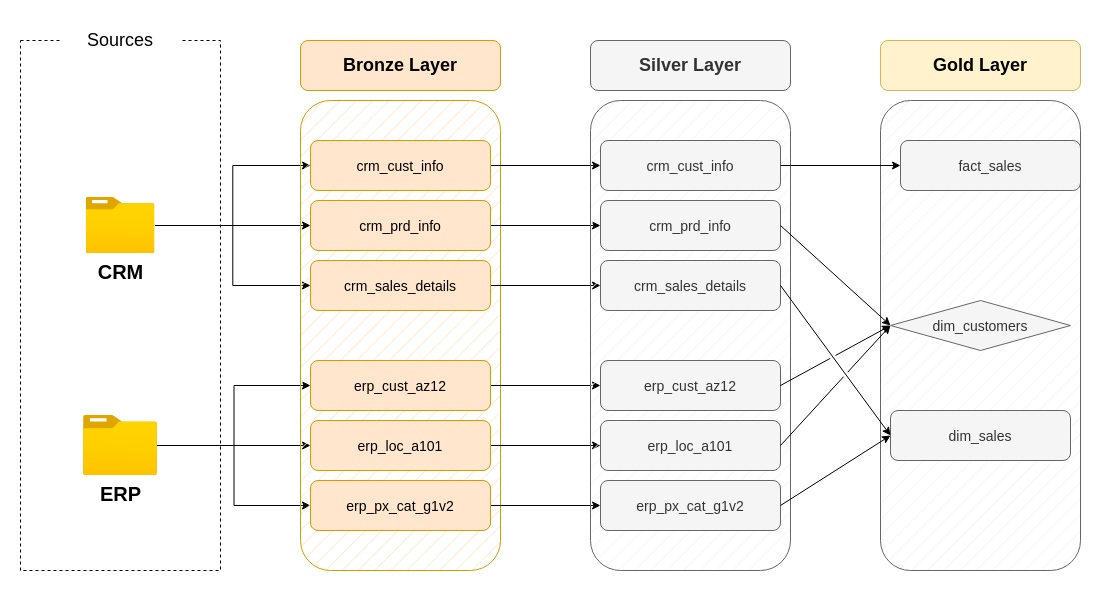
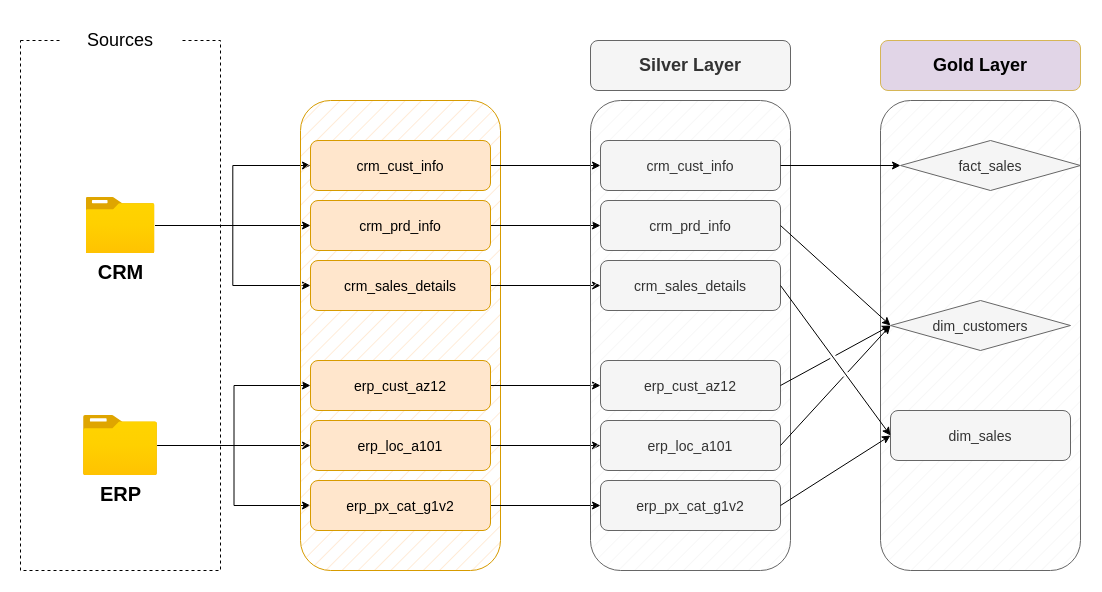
  <mxCell id="0" />
  <mxCell id="1" parent="0" />
  <mxCell id="2" value="" style="rounded=0;whiteSpace=wrap;html=1;fillColor=none;dashed=1;" parent="1" vertex="1"><mxGeometry x="20" y="40" width="200" height="530" as="geometry" /></mxCell>
  <mxCell id="3" value="&lt;font style=&quot;font-size: 18px;&quot;&gt;Sources&lt;/font&gt;" style="rounded=0;whiteSpace=wrap;html=1;strokeColor=none;" parent="1" vertex="1"><mxGeometry x="60" y="20" width="120" height="40" as="geometry" /></mxCell>
  <mxCell id="4" style="edgeStyle=orthogonalEdgeStyle;rounded=0;orthogonalLoop=1;jettySize=auto;html=1;" parent="1" source="7" target="23" edge="1"><mxGeometry relative="1" as="geometry" /></mxCell>
  <mxCell id="5" style="edgeStyle=orthogonalEdgeStyle;rounded=0;orthogonalLoop=1;jettySize=auto;html=1;entryX=0;entryY=0.5;entryDx=0;entryDy=0;" parent="1" source="7" target="21" edge="1"><mxGeometry relative="1" as="geometry" /></mxCell>
  <mxCell id="6" style="edgeStyle=orthogonalEdgeStyle;rounded=0;orthogonalLoop=1;jettySize=auto;html=1;entryX=0;entryY=0.5;entryDx=0;entryDy=0;" parent="1" source="7" target="25" edge="1"><mxGeometry relative="1" as="geometry" /></mxCell>
  <mxCell id="7" value="&lt;font style=&quot;font-size: 20px;&quot;&gt;&lt;b style=&quot;&quot;&gt;ERP&lt;/b&gt;&lt;/font&gt;" style="image;aspect=fixed;html=1;points=[];align=center;fontSize=12;image=img/lib/azure2/general/Folder_Blank.svg;" parent="1" vertex="1"><mxGeometry x="83.03" y="415" width="73.93" height="60" as="geometry" /></mxCell>
  <mxCell id="8" style="edgeStyle=orthogonalEdgeStyle;rounded=0;orthogonalLoop=1;jettySize=auto;html=1;" parent="1" source="11" target="17" edge="1"><mxGeometry relative="1" as="geometry" /></mxCell>
  <mxCell id="9" style="edgeStyle=orthogonalEdgeStyle;rounded=0;orthogonalLoop=1;jettySize=auto;html=1;entryX=0;entryY=0.5;entryDx=0;entryDy=0;" parent="1" source="11" target="15" edge="1"><mxGeometry relative="1" as="geometry" /></mxCell>
  <mxCell id="10" style="edgeStyle=orthogonalEdgeStyle;rounded=0;orthogonalLoop=1;jettySize=auto;html=1;entryX=0;entryY=0.5;entryDx=0;entryDy=0;" parent="1" source="11" target="19" edge="1"><mxGeometry relative="1" as="geometry" /></mxCell>
  <mxCell id="11" value="&lt;font style=&quot;font-size: 20px;&quot;&gt;&lt;b style=&quot;&quot;&gt;CRM&lt;/b&gt;&lt;/font&gt;" style="image;aspect=fixed;html=1;points=[];align=center;fontSize=12;image=img/lib/azure2/general/Folder_Blank.svg;" parent="1" vertex="1"><mxGeometry x="85.5" y="197" width="69" height="56.0" as="geometry" /></mxCell>
  <mxCell id="12" value="" style="rounded=1;whiteSpace=wrap;html=1;fillStyle=hatch;fillColor=#ffe6cc;strokeColor=#d79b00;" parent="1" vertex="1"><mxGeometry x="300" y="100" width="200" height="470" as="geometry" /></mxCell>
- <mxCell id="13" value="&lt;b&gt;&lt;font style=&quot;font-size: 18px;&quot;&gt;Bronze Layer&lt;/font&gt;&lt;/b&gt;" style="rounded=1;whiteSpace=wrap;html=1;fillColor=#ffe6cc;strokeColor=#d79b00;fontSize=16;" parent="1" vertex="1"><mxGeometry x="300" y="40" width="200" height="50" as="geometry" /></mxCell>
  <mxCell id="14" style="edgeStyle=orthogonalEdgeStyle;rounded=0;orthogonalLoop=1;jettySize=auto;html=1;entryX=0;entryY=0.5;entryDx=0;entryDy=0;" parent="1" source="15" target="28" edge="1"><mxGeometry relative="1" as="geometry" /></mxCell>
  <mxCell id="15" value="&lt;font style=&quot;font-size: 14px;&quot;&gt;crm_cust_info&lt;/font&gt;" style="rounded=1;whiteSpace=wrap;html=1;fillColor=#ffe6cc;strokeColor=#d79b00;fontSize=16;" parent="1" vertex="1"><mxGeometry x="310" y="140" width="180" height="50" as="geometry" /></mxCell>
  <mxCell id="16" style="edgeStyle=orthogonalEdgeStyle;rounded=0;orthogonalLoop=1;jettySize=auto;html=1;entryX=0;entryY=0.5;entryDx=0;entryDy=0;" parent="1" source="17" target="29" edge="1"><mxGeometry relative="1" as="geometry" /></mxCell>
  <mxCell id="17" value="&lt;font style=&quot;font-size: 14px;&quot;&gt;crm_prd_info&lt;/font&gt;" style="rounded=1;whiteSpace=wrap;html=1;fillColor=#ffe6cc;strokeColor=#d79b00;fontSize=16;" parent="1" vertex="1"><mxGeometry x="310" y="200" width="180" height="50" as="geometry" /></mxCell>
  <mxCell id="18" style="edgeStyle=orthogonalEdgeStyle;rounded=0;orthogonalLoop=1;jettySize=auto;html=1;entryX=0;entryY=0.5;entryDx=0;entryDy=0;" parent="1" source="19" target="30" edge="1"><mxGeometry relative="1" as="geometry" /></mxCell>
  <mxCell id="19" value="&lt;font style=&quot;font-size: 14px;&quot;&gt;crm_sales_details&lt;/font&gt;" style="rounded=1;whiteSpace=wrap;html=1;fillColor=#ffe6cc;strokeColor=#d79b00;fontSize=16;" parent="1" vertex="1"><mxGeometry x="310" y="260" width="180" height="50" as="geometry" /></mxCell>
  <mxCell id="20" style="edgeStyle=orthogonalEdgeStyle;rounded=0;orthogonalLoop=1;jettySize=auto;html=1;entryX=0;entryY=0.5;entryDx=0;entryDy=0;" parent="1" source="21" target="31" edge="1"><mxGeometry relative="1" as="geometry" /></mxCell>
  <mxCell id="21" value="&lt;font style=&quot;font-size: 14px;&quot;&gt;erp_cust_az12&lt;/font&gt;" style="rounded=1;whiteSpace=wrap;html=1;fillColor=#ffe6cc;strokeColor=#d79b00;fontSize=16;" parent="1" vertex="1"><mxGeometry x="310" y="360" width="180" height="50" as="geometry" /></mxCell>
  <mxCell id="22" style="edgeStyle=orthogonalEdgeStyle;rounded=0;orthogonalLoop=1;jettySize=auto;html=1;entryX=0;entryY=0.5;entryDx=0;entryDy=0;" parent="1" source="23" target="32" edge="1"><mxGeometry relative="1" as="geometry" /></mxCell>
  <mxCell id="23" value="&lt;font style=&quot;font-size: 14px;&quot;&gt;erp_loc_a101&lt;/font&gt;" style="rounded=1;whiteSpace=wrap;html=1;fillColor=#ffe6cc;strokeColor=#d79b00;fontSize=16;" parent="1" vertex="1"><mxGeometry x="310" y="420" width="180" height="50" as="geometry" /></mxCell>
  <mxCell id="24" style="edgeStyle=orthogonalEdgeStyle;rounded=0;orthogonalLoop=1;jettySize=auto;html=1;entryX=0;entryY=0.5;entryDx=0;entryDy=0;" parent="1" source="25" target="33" edge="1"><mxGeometry relative="1" as="geometry" /></mxCell>
  <mxCell id="25" value="&lt;font style=&quot;font-size: 14px;&quot;&gt;erp_px_cat_g1v2&lt;/font&gt;" style="rounded=1;whiteSpace=wrap;html=1;fillColor=#ffe6cc;strokeColor=#d79b00;fontSize=16;" parent="1" vertex="1"><mxGeometry x="310" y="480" width="180" height="50" as="geometry" /></mxCell>
  <mxCell id="26" value="" style="rounded=1;whiteSpace=wrap;html=1;fillStyle=hatch;fillColor=#f5f5f5;strokeColor=#666666;fontColor=#333333;" parent="1" vertex="1"><mxGeometry x="590" y="100" width="200" height="470" as="geometry" /></mxCell>
  <mxCell id="27" value="&lt;b&gt;&lt;font style=&quot;font-size: 18px;&quot;&gt;Silver Layer&lt;/font&gt;&lt;/b&gt;" style="rounded=1;whiteSpace=wrap;html=1;fillColor=#f5f5f5;strokeColor=#666666;fontSize=16;fontColor=#333333;" parent="1" vertex="1"><mxGeometry x="590" y="40" width="200" height="50" as="geometry" /></mxCell>
  <mxCell id="28" value="&lt;font style=&quot;font-size: 14px;&quot;&gt;crm_cust_info&lt;/font&gt;" style="rounded=1;whiteSpace=wrap;html=1;fillColor=#f5f5f5;strokeColor=#666666;fontSize=16;fontColor=#333333;" parent="1" vertex="1"><mxGeometry x="600" y="140" width="180" height="50" as="geometry" /></mxCell>
  <mxCell id="29" value="&lt;font style=&quot;font-size: 14px;&quot;&gt;crm_prd_info&lt;/font&gt;" style="rounded=1;whiteSpace=wrap;html=1;fillColor=#f5f5f5;strokeColor=#666666;fontSize=16;fontColor=#333333;" parent="1" vertex="1"><mxGeometry x="600" y="200" width="180" height="50" as="geometry" /></mxCell>
  <mxCell id="30" value="&lt;font style=&quot;font-size: 14px;&quot;&gt;crm_sales_details&lt;/font&gt;" style="rounded=1;whiteSpace=wrap;html=1;fillColor=#f5f5f5;strokeColor=#666666;fontSize=16;fontColor=#333333;" parent="1" vertex="1"><mxGeometry x="600" y="260" width="180" height="50" as="geometry" /></mxCell>
  <mxCell id="31" value="&lt;font style=&quot;font-size: 14px;&quot;&gt;erp_cust_az12&lt;/font&gt;" style="rounded=1;whiteSpace=wrap;html=1;fillColor=#f5f5f5;strokeColor=#666666;fontSize=16;fontColor=#333333;" parent="1" vertex="1"><mxGeometry x="600" y="360" width="180" height="50" as="geometry" /></mxCell>
  <mxCell id="32" value="&lt;font style=&quot;font-size: 14px;&quot;&gt;erp_loc_a101&lt;/font&gt;" style="rounded=1;whiteSpace=wrap;html=1;fillColor=#f5f5f5;strokeColor=#666666;fontSize=16;fontColor=#333333;" parent="1" vertex="1"><mxGeometry x="600" y="420" width="180" height="50" as="geometry" /></mxCell>
  <mxCell id="33" value="&lt;font style=&quot;font-size: 14px;&quot;&gt;erp_px_cat_g1v2&lt;/font&gt;" style="rounded=1;whiteSpace=wrap;html=1;fillColor=#f5f5f5;strokeColor=#666666;fontSize=16;fontColor=#333333;" parent="1" vertex="1"><mxGeometry x="600" y="480" width="180" height="50" as="geometry" /></mxCell>
  <mxCell id="34" value="" style="rounded=1;whiteSpace=wrap;html=1;fillStyle=hatch;fillColor=#f5f5f5;strokeColor=#666666;fontColor=#333333;" vertex="1" parent="1"><mxGeometry x="880" y="100" width="200" height="470" as="geometry" /></mxCell>
- <mxCell id="35" value="&lt;b&gt;&lt;font style=&quot;font-size: 18px;&quot;&gt;Gold Layer&lt;/font&gt;&lt;/b&gt;" style="rounded=1;whiteSpace=wrap;html=1;fillColor=#fff2cc;strokeColor=#d6b656;fontSize=16;" vertex="1" parent="1"><mxGeometry x="880" y="40" width="200" height="50" as="geometry" /></mxCell>
- <mxCell id="36" value="&lt;font style=&quot;font-size: 14px;&quot;&gt;fact_sales&lt;/font&gt;" style="rounded=1;whiteSpace=wrap;html=1;fillColor=#f5f5f5;strokeColor=#666666;fontSize=16;fontColor=#333333;" vertex="1" parent="1"><mxGeometry x="900" y="140" width="180" height="50" as="geometry" /></mxCell>
+ <mxCell id="35" value="&lt;b&gt;&lt;font style=&quot;font-size: 18px;&quot;&gt;Gold Layer&lt;/font&gt;&lt;/b&gt;" style="rounded=1;whiteSpace=wrap;html=1;fillColor=#e1d5e7;strokeColor=#d6b656;fontSize=16;" vertex="1" parent="1"><mxGeometry x="880" y="40" width="200" height="50" as="geometry" /></mxCell>
+ <mxCell id="36" value="&lt;font style=&quot;font-size: 14px;&quot;&gt;fact_sales&lt;/font&gt;" style="rhombus;whiteSpace=wrap;html=1;fillColor=#f5f5f5;strokeColor=#666666;fontSize=16;fontColor=#333333;" vertex="1" parent="1"><mxGeometry x="900" y="140" width="180" height="50" as="geometry" /></mxCell>
  <mxCell id="37" value="&lt;font style=&quot;font-size: 14px;&quot;&gt;dim_customers&lt;/font&gt;" style="rhombus;whiteSpace=wrap;html=1;fillColor=#f5f5f5;strokeColor=#666666;fontSize=16;fontColor=#333333;" vertex="1" parent="1"><mxGeometry x="890" y="300" width="180" height="50" as="geometry" /></mxCell>
  <mxCell id="38" value="&lt;font style=&quot;font-size: 14px;&quot;&gt;dim_sales&lt;/font&gt;" style="rounded=1;whiteSpace=wrap;html=1;fillColor=#f5f5f5;strokeColor=#666666;fontSize=16;fontColor=#333333;" vertex="1" parent="1"><mxGeometry x="890" y="410" width="180" height="50" as="geometry" /></mxCell>
  <mxCell id="39" value="" style="endArrow=classic;html=1;rounded=0;entryX=0;entryY=0.5;entryDx=0;entryDy=0;exitX=1;exitY=0.5;exitDx=0;exitDy=0;" edge="1" parent="1" source="28" target="36"><mxGeometry width="50" height="50" relative="1" as="geometry"><mxPoint x="810" y="220" as="sourcePoint" /><mxPoint x="860" y="170" as="targetPoint" /></mxGeometry></mxCell>
  <mxCell id="40" value="" style="endArrow=classic;html=1;rounded=0;entryX=0;entryY=0.5;entryDx=0;entryDy=0;exitX=1;exitY=0.5;exitDx=0;exitDy=0;jumpStyle=gap;" edge="1" parent="1" source="29" target="37"><mxGeometry width="50" height="50" relative="1" as="geometry"><mxPoint x="800" y="224.5" as="sourcePoint" /><mxPoint x="920" y="224.5" as="targetPoint" /></mxGeometry></mxCell>
  <mxCell id="41" value="" style="endArrow=classic;html=1;rounded=0;entryX=0;entryY=0.5;entryDx=0;entryDy=0;exitX=1;exitY=0.5;exitDx=0;exitDy=0;jumpStyle=gap;" edge="1" parent="1" source="30" target="38"><mxGeometry width="50" height="50" relative="1" as="geometry"><mxPoint x="800" y="185" as="sourcePoint" /><mxPoint x="920" y="185" as="targetPoint" /></mxGeometry></mxCell>
  <mxCell id="42" value="" style="endArrow=classic;html=1;rounded=0;entryX=0;entryY=0.5;entryDx=0;entryDy=0;exitX=1;exitY=0.5;exitDx=0;exitDy=0;jumpStyle=gap;" edge="1" parent="1" source="31" target="37"><mxGeometry width="50" height="50" relative="1" as="geometry"><mxPoint x="810" y="195" as="sourcePoint" /><mxPoint x="930" y="195" as="targetPoint" /></mxGeometry></mxCell>
  <mxCell id="43" value="" style="endArrow=classic;html=1;rounded=0;entryX=0;entryY=0.5;entryDx=0;entryDy=0;exitX=1;exitY=0.5;exitDx=0;exitDy=0;jumpStyle=gap;" edge="1" parent="1" source="32" target="37"><mxGeometry width="50" height="50" relative="1" as="geometry"><mxPoint x="820" y="205" as="sourcePoint" /><mxPoint x="940" y="205" as="targetPoint" /></mxGeometry></mxCell>
  <mxCell id="44" value="" style="endArrow=classic;html=1;rounded=0;entryX=0;entryY=0.5;entryDx=0;entryDy=0;exitX=1;exitY=0.5;exitDx=0;exitDy=0;jumpStyle=gap;" edge="1" parent="1" source="33" target="38"><mxGeometry width="50" height="50" relative="1" as="geometry"><mxPoint x="830" y="215" as="sourcePoint" /><mxPoint x="950" y="215" as="targetPoint" /></mxGeometry></mxCell>
